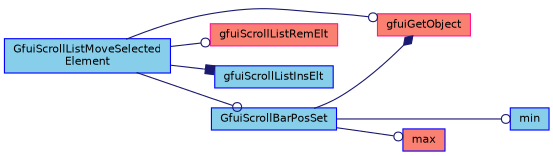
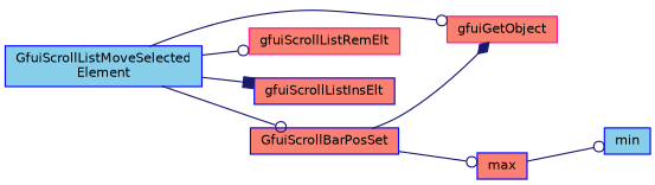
  digraph {
    rankdir=LR
    node [color=blue fillcolor=salmon fontname=Helvetica fontsize=10 shape=record style=filled]
    edge [arrowhead=odot color=midnightblue fontname=Helvetica fontsize=10 labelfontname=Helvetica labelfontsize=10 style=solid]
    n1 [fillcolor=skyblue fontcolor=black height=0.2 label="GfuiScrollListMoveSelected\lElement" width=0.4]
    n2 [color=deeppink height=0.2 label=gfuiGetObject width=0.4]
    n3 [color=deeppink height=0.2 label=gfuiScrollListRemElt width=0.4]
-   n4 [fillcolor=skyblue height=0.2 label=gfuiScrollListInsElt width=0.4]
-   n5 [fillcolor=skyblue height=0.2 label=GfuiScrollBarPosSet width=0.4]
+   n4 [height=0.2 label=gfuiScrollListInsElt width=0.4]
+   n5 [height=0.2 label=GfuiScrollBarPosSet width=0.4]
    n6 [fillcolor=skyblue height=0.2 label=min width=0.4]
    n7 [height=0.2 label=max width=0.4]
    n1 -> n2
    n1 -> n3
    n1 -> n4 [arrowhead=box]
    n1 -> n5
    n5 -> n2 [arrowhead=diamond]
-   n5 -> n6
+   n7 -> n6
    n5 -> n7
  }
